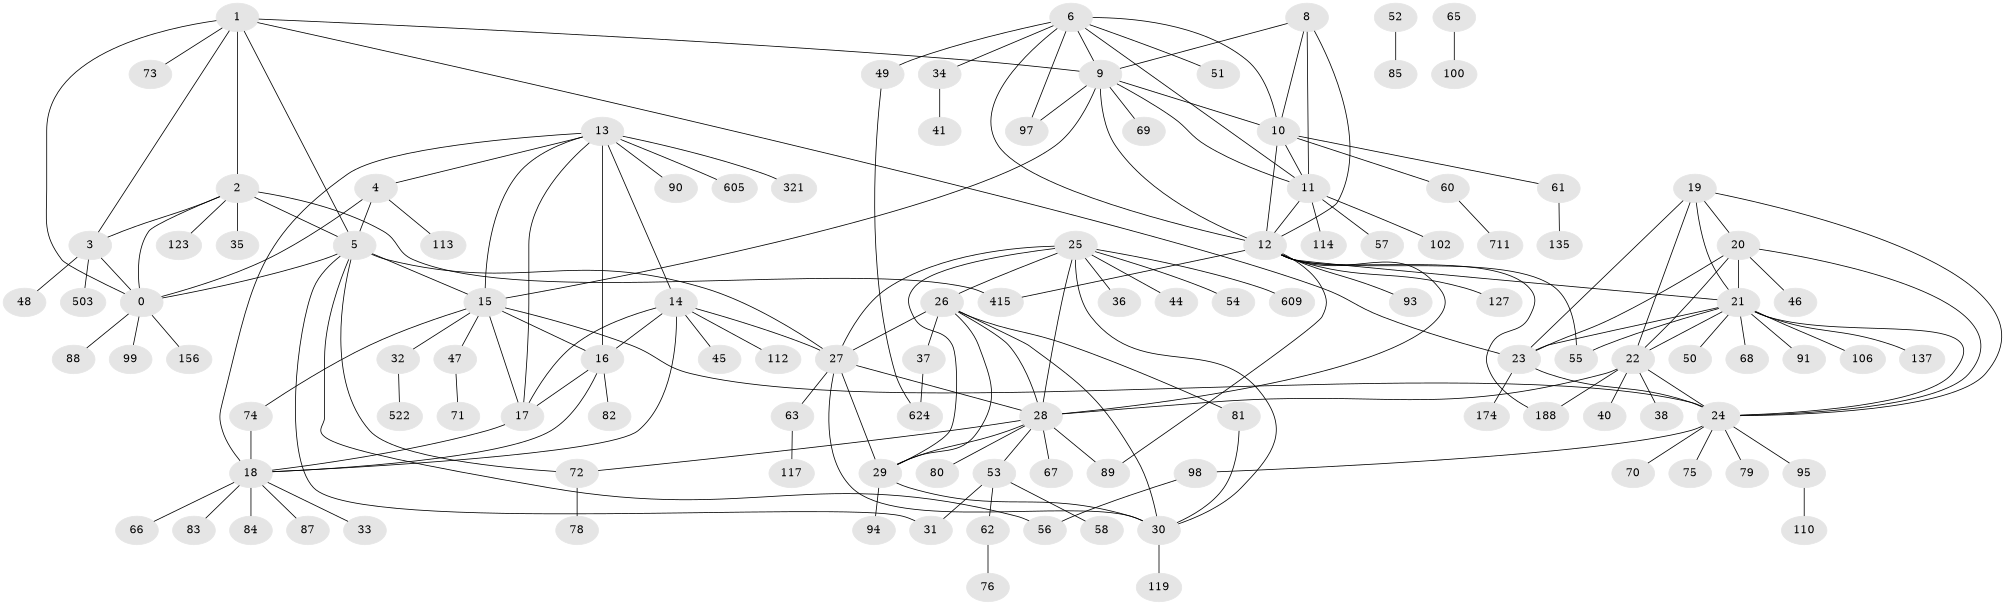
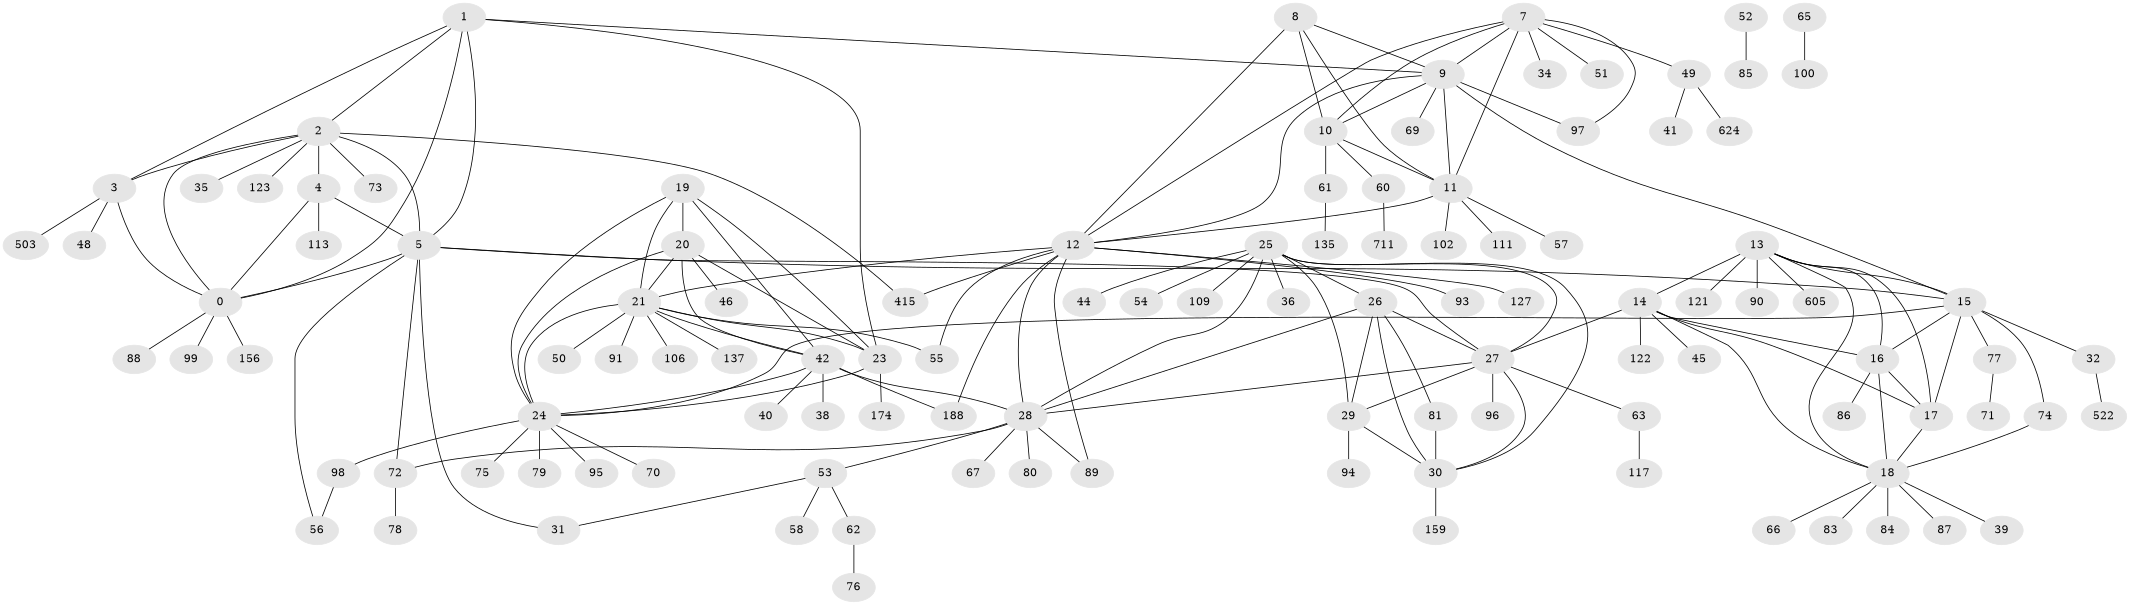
  graph {
    node [color=gray90 style=filled]
    1
    2
    3
    5
    n5 [label=0]
    9
    23
    73
    4
    35
    n11 [label=415]
    123
    48
    n14 [label=503]
    113
    15
    27
    31
    56
    72
    88
    99
    n23 [label=156]
    10
    11
    12
    69
    97
    24
    n30 [label=174]
    16
    17
    32
-   47
+   47 [label=77]
    74
    28
    29
    30
    63
+   96
    78
-   7 [label=6]
+   7
    34
    49
    51
    8
    60
    61
    57
    102
-   114
+   114 [label=111]
    21
    55
    93
    n55 [label=188]
    n56 [label=127]
    89
    41
    n59 [label=624]
    n60 [label=711]
    n61 [label=135]
-   22
+   22 [label=42]
    50
-   68
    91
    106
    n67 [label=137]
    53
    67
    80
-   37
    13
    14
    18
    90
    n76 [label=605]
-   121 [label=321]
+   121
    45
-   112
-   86 [label=82]
-   33
+   112 [label=122]
+   86
+   33 [label=39]
    66
    83
    84
    87
    70
    75
    79
    95
    98
    n91 [label=522]
    71
    52
    85
    19
    20
    46
    38
    40
    65
    100
-   110
    25
    26
    36
    44
    54
-   109 [label=609]
+   109
    81
    94
-   119
+   119 [label=159]
    117
    62
    58
    76
    1 -- 2
    1 -- 3
    1 -- 5
    1 -- n5
    1 -- 9
    1 -- 23
-   1 -- 73
+   2 -- 73
    2 -- 3
    2 -- 5
    2 -- n5
-   13 -- 4
+   2 -- 4
    2 -- 35
    2 -- n11
    2 -- 123
    3 -- n5
    3 -- 48
    3 -- n14
    5 -- n5
    5 -- 15
    5 -- 27
    5 -- 31
    5 -- 56
    5 -- 72
    n5 -- 88
    n5 -- 99
    n5 -- n23
    9 -- 15
    9 -- 10
    9 -- 11
    9 -- 12
    9 -- 69
    9 -- 97
    23 -- 24
    23 -- n30
    4 -- 5
    4 -- n5
    4 -- 113
    15 -- 24
    15 -- 16
    15 -- 17
    15 -- 32
    15 -- 47
    15 -- 74
    27 -- 28
    27 -- 29
    27 -- 30
    27 -- 63
+   27 -- 96
    72 -- 78
    10 -- 11
-   10 -- 12
    10 -- 60
    10 -- 61
    11 -- 12
    11 -- 57
    11 -- 102
    11 -- 114
    12 -- n11
    12 -- 28
    12 -- 21
    12 -- 55
    12 -- 93
    12 -- n55
    12 -- n56
    12 -- 89
    24 -- 70
    24 -- 75
    24 -- 79
    24 -- 95
    24 -- 98
    16 -- 17
    16 -- 18
    16 -- 86
    17 -- 18
    32 -- n91
    47 -- 71
    74 -- 18
    28 -- 72
-   28 -- 29
    28 -- 89
    28 -- 53
    28 -- 67
    28 -- 80
    29 -- 30
    29 -- 94
    30 -- 119
    63 -- 117
    7 -- 9
    7 -- 10
    7 -- 11
    7 -- 12
    7 -- 97
    7 -- 34
    7 -- 49
    7 -- 51
-   34 -- 41
+   49 -- 41
    49 -- n59
    8 -- 9
    8 -- 10
    8 -- 11
    8 -- 12
    60 -- n60
    61 -- n61
    21 -- 23
    21 -- 24
    21 -- 55
    21 -- 22
    21 -- 50
-   21 -- 68
    21 -- 91
    21 -- 106
    21 -- n67
    22 -- 24
    22 -- 28
    22 -- n55
    22 -- 38
    22 -- 40
    53 -- 31
    53 -- 62
    53 -- 58
-   37 -- n59
    13 -- 15
    13 -- 16
    13 -- 17
    13 -- 14
    13 -- 18
    13 -- 90
    13 -- n76
    13 -- 121
    14 -- 27
    14 -- 16
    14 -- 17
    14 -- 18
    14 -- 45
    14 -- 112
    18 -- 33
    18 -- 66
    18 -- 83
    18 -- 84
    18 -- 87
-   95 -- 110
    98 -- 56
    52 -- 85
    19 -- 23
    19 -- 24
    19 -- 21
    19 -- 22
    19 -- 20
    20 -- 23
    20 -- 24
    20 -- 21
    20 -- 22
    20 -- 46
    65 -- 100
    25 -- 27
    25 -- 28
    25 -- 29
    25 -- 30
    25 -- 26
    25 -- 36
    25 -- 44
    25 -- 54
    25 -- 109
    26 -- 27
    26 -- 28
    26 -- 29
    26 -- 30
-   26 -- 37
    26 -- 81
    81 -- 30
    62 -- 76
  }
